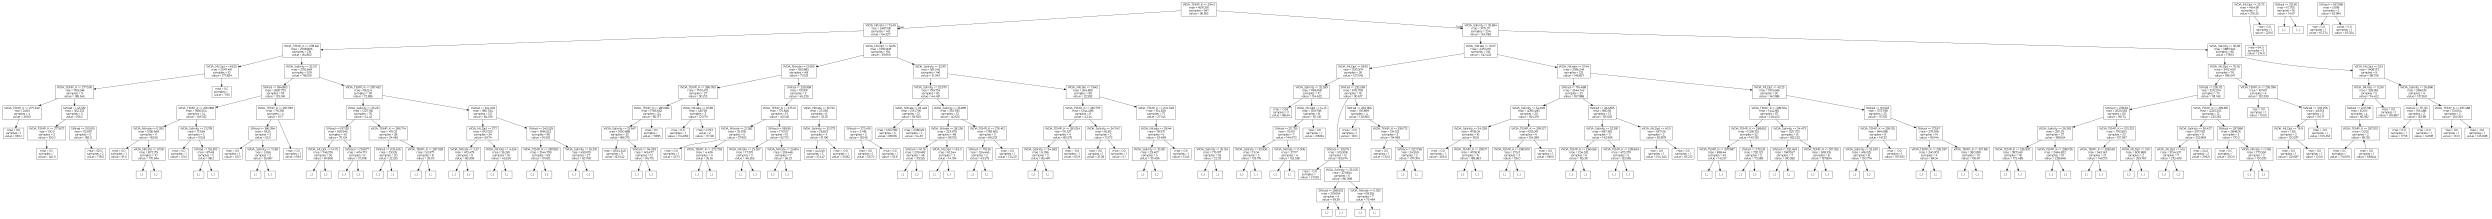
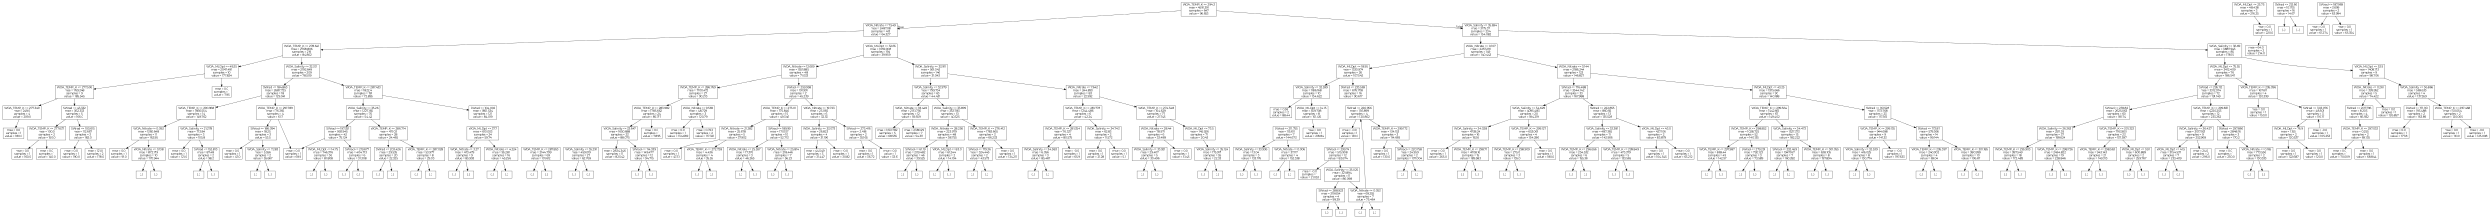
  digraph {
    fontname=Montserrat
    node [fontname=Montserrat shape=box]
    edge [fontname=Montserrat]
    n1 [label="WOA_TEMP_K <= 294.3\nmse = 4591.391\nsamples = 647\nvalue = 96.653"]
    n2 [label="WOA_Nitrate <= 7.549\nmse = 2487.08\nsamples = 413\nvalue = 64.327"]
    n3 [label="WOA_Salinity <= 35.694\nmse = 3175.37\nsamples = 234\nvalue = 154.082"]
    n4 [label="WOA_TEMP_K <= 278.641\nmse = 2768.806\nsamples = 219\nvalue = 84.802"]
    n5 [label="WOA_MLDpt <= 32.65\nmse = 1059.008\nsamples = 194\nvalue = 39.959"]
    n6 [label="WOA_Nitrate <= 0.107\nmse = 2257.291\nsamples = 149\nvalue = 140.443"]
    n7 [label="WOA_Salinity <= 36.69\nmse = 3887.943\nsamples = 85\nvalue = 178.15"]
    n8 [label="WOA_MLDpt <= 49.25\nmse = 2047.491\nsamples = 10\nvalue = 177.824"]
    n9 [label="WOA_Salinity <= 32.301\nmse = 2192.649\nsamples = 209\nvalue = 78.509"]
    n10 [label="WOA_Nitrate <= 12.609\nmse = 1551.885\nsamples = 48\nvalue = 71.033"]
    n11 [label="WOA_Salinity <= 33.911\nmse = 561.042\nsamples = 146\nvalue = 31.043"]
    n12 [label="WOA_TEMP_K <= 277.506\nmse = 769.248\nsamples = 9\nvalue = 185.545"]
    n13 [label="mse = 0.0\nsamples = 1\nvalue = 7.95"]
    n14 [label="SWrad <= 184.863\nmse = 2687.725\nsamples = 18\nvalue = 129.041"]
    n15 [label="WOA_TEMP_K <= 287.433\nmse = 1822.4\nsamples = 191\nvalue = 72.895"]
    n16 [label="WOA_TEMP_K <= 277.349\nmse = 249.0\nsamples = 4\nvalue = 209.0"]
    n17 [label="SWrad <= 43.332\nmse = 362.333\nsamples = 5\nvalue = 166.0"]
    n18 [label="mse = 0.0\nsamples = 1\nvalue = 180.0"]
    n19 [label="WOA_TEMP_K <= 277.637\nmse = 100.0\nsamples = 2\nvalue = 150.0"]
    n20 [label="SWrad <= 100.615\nmse = 112.667\nsamples = 3\nvalue = 182.0"]
    n21 [label="WOA_MLDpt <= 25.75\nmse = 48.438\nsamples = 3\nvalue = 216.25"]
    n22 [label="mse = 64.0\nsamples = 2\nvalue = 214.0"]
    n23 [label="mse = 0.0\nsamples = 1\nvalue = 220.0"]
+   n24 [label="mse = 0.0\nsamples = 1\nvalue = 160.0"]
    n25 [label="mse = 0.0\nsamples = 1\nvalue = 140.0"]
-   n27 [label="mse = 621.0\nsamples = 2\nvalue = 178.0"]
+   n26 [label="mse = 0.0\nsamples = 1\nvalue = 190.0"]
+   n27 [label="mse = 121.0\nsamples = 2\nvalue = 178.0"]
    n28 [label="WOA_TEMP_K <= 290.968\nmse = 1666.554\nsamples = 14\nvalue = 149.762"]
    n29 [label="WOA_TEMP_K <= 291.789\nmse = 76.365\nsamples = 4\nvalue = 61.7"]
    n30 [label="WOA_Salinity <= 35.26\nmse = 1227.165\nsamples = 70\nvalue = 54.42"]
    n31 [label="SWrad <= 104.002\nmse = 1851.534\nsamples = 121\nvalue = 84.019"]
    n32 [label="WOA_Nitrate <= 0.092\nmse = 1360.648\nsamples = 11\nvalue = 162.95"]
    n33 [label="WOA_Salinity <= 21.278\nmse = 173.84\nsamples = 3\nvalue = 105.8"]
    n34 [label="SWrad <= 186.094\nmse = 18.25\nsamples = 3\nvalue = 53.5"]
    n35 [label="mse = 0.0\nsamples = 1\nvalue = 69.9"]
    n36 [label="mse = 0.0\nsamples = 1\nvalue = 91.0"]
    n37 [label="WOA_Nitrate <= 0.138\nmse = 872.719\nsamples = 10\nvalue = 170.944"]
    n38 [label="mse = 0.0\nsamples = 1\nvalue = 121.0"]
    n39 [label="SWrad <= 152.813\nmse = 87.48\nsamples = 2\nvalue = 98.2"]
    n40 [label="(...)"]
    n41 [label="(...)"]
    n42 [label="(...)"]
    n43 [label="(...)"]
    n44 [label="mse = 0.0\nsamples = 1\nvalue = 47.0"]
    n45 [label="WOA_Salinity <= 7.283\nmse = 5.556\nsamples = 2\nvalue = 55.667"]
    n46 [label="(...)"]
    n47 [label="(...)"]
    n48 [label="SWrad <= 197.351\nmse = 993.945\nsamples = 42\nvalue = 75.124"]
    n49 [label="WOA_TEMP_K <= 286.714\nmse = 47.103\nsamples = 28\nvalue = 24.465"]
    n50 [label="WOA_MLDpt <= 37.7\nmse = 610.003\nsamples = 24\nvalue = 59.74"]
-   n51 [label="SWrad <= 240.529\nmse = 1996.522\nsamples = 96\nvalue = 91.502"]
    n52 [label="WOA_MLDpt <= 14.75\nmse = 746.376\nsamples = 36\nvalue = 81.808"]
    n53 [label="SWrad <= 219.677\nmse = 404.173\nsamples = 6\nvalue = 31.308"]
    n54 [label="SWrad <= 203.426\nmse = 29.535\nsamples = 20\nvalue = 22.325"]
    n55 [label="WOA_TEMP_K <= 287.028\nmse = 53.977\nsamples = 8\nvalue = 29.03"]
    n56 [label="(...)"]
    n57 [label="(...)"]
    n58 [label="(...)"]
    n59 [label="(...)"]
    n60 [label="(...)"]
    n61 [label="(...)"]
    n62 [label="(...)"]
    n63 [label="(...)"]
    n64 [label="WOA_Nitrate <= 3.27\nmse = 473.479\nsamples = 9\nvalue = 85.993"]
    n65 [label="WOA_Nitrate <= 4.224\nmse = 95.281\nsamples = 16\nvalue = 45.256"]
    n66 [label="WOA_TEMP_K <= 287.853\nmse = 2144.799\nsamples = 69\nvalue = 101.612"]
    n67 [label="WOA_Salinity <= 35.291\nmse = 459.019\nsamples = 27\nvalue = 62.769"]
    n68 [label="(...)"]
    n69 [label="(...)"]
    n70 [label="(...)"]
    n71 [label="(...)"]
    n72 [label="(...)"]
    n73 [label="(...)"]
    n74 [label="(...)"]
    n75 [label="(...)"]
    n76 [label="WOA_TEMP_K <= 286.769\nmse = 1700.472\nsamples = 27\nvalue = 90.213"]
    n77 [label="SWrad <= 259.958\nmse = 191.991\nsamples = 21\nvalue = 45.239"]
    n78 [label="WOA_Salinity <= 32.979\nmse = 799.734\nsamples = 63\nvalue = 44.431"]
    n79 [label="WOA_Nitrate <= 7.642\nmse = 244.893\nsamples = 83\nvalue = 22.992"]
    n80 [label="WOA_TEMP_K <= 283.982\nmse = 1785.662\nsamples = 24\nvalue = 85.717"]
    n81 [label="WOA_Nitrate <= 9.569\nmse = 48.729\nsamples = 3\nvalue = 120.79"]
    n82 [label="WOA_TEMP_K <= 273.01\nmse = 175.846\nsamples = 15\nvalue = 49.346"]
    n83 [label="WOA_Nitrate <= 19.723\nmse = 23.065\nsamples = 6\nvalue = 32.33"]
    n84 [label="WOA_Salinity <= 33.647\nmse = 1650.688\nsamples = 23\nvalue = 88.075"]
    n85 [label="mse = 0.0\nsamples = 1\nvalue = 7.895"]
    n86 [label="mse = 0.0\nsamples = 1\nvalue = 134.669"]
-   n87 [label="mse = 0.723\nvalue = 2\nvalue = 117.321"]
+   n87 [label="mse = 0.723\nsamples = 2\nvalue = 117.321"]
    n88 [label="mse = 2834.346\nsamples = 11\nvalue = 82.542"]
    n89 [label="SWrad <= 114.339\nmse = 149.477\nsamples = 12\nvalue = 94.715"]
    n90 [label="(...)"]
    n91 [label="(...)"]
    n92 [label="WOA_Nitrate <= 21.282\nmse = 25.678\nsamples = 5\nvalue = 37.902"]
    n93 [label="SWrad <= 189.99\nmse = 170.157\nsamples = 10\nvalue = 52.713"]
    n94 [label="WOA_Salinity <= 33.073\nmse = 26.823\nsamples = 4\nvalue = 31.196"]
    n95 [label="SWrad <= 273.416\nmse = 2.418\nsamples = 2\nvalue = 35.165"]
    n96 [label="mse = 0.0\nsamples = 1\nvalue = 47.31"]
    n97 [label="WOA_TEMP_K <= 272.728\nmse = 4.436\nsamples = 4\nvalue = 35.55"]
    n98 [label="WOA_Nitrate <= 25.557\nmse = 17.376\nsamples = 3\nvalue = 46.265"]
    n99 [label="WOA_Nitrate <= 25.814\nmse = 218.446\nsamples = 7\nvalue = 56.23"]
    n100 [label="(...)"]
    n101 [label="(...)"]
    n102 [label="(...)"]
    n103 [label="(...)"]
    n104 [label="(...)"]
    n105 [label="(...)"]
    n106 [label="mse = 44.549\nsamples = 3\nvalue = 31.447"]
    n107 [label="mse = -0.0\nsamples = 1\nvalue = 30.82"]
    n108 [label="mse = 0.0\nsamples = 1\nvalue = 36.72"]
-   n109 [label="mse = 0.0\nsamples = 1\nvalue = 33.61"]
+   n109 [label="mse = 0.0\nvalue = 1\nvalue = 33.61"]
    n110 [label="WOA_Nitrate <= 18.449\nmse = 2151.736\nsamples = 12\nvalue = 59.559"]
    n111 [label="WOA_Salinity <= 33.899\nmse = 353.783\nsamples = 51\nvalue = 40.325"]
    n112 [label="WOA_TEMP_K <= 281.778\nmse = 1244.486\nsamples = 6\nvalue = 42.24"]
    n113 [label="WOA_TEMP_K <= 274.348\nmse = 154.629\nsamples = 77\nvalue = 21.745"]
    n114 [label="mse = 1631.782\nsamples = 5\nvalue = 68.555"]
    n115 [label="mse = 2380.29\nsamples = 7\nvalue = 54.311"]
    n116 [label="WOA_Nitrate <= 28.256\nmse = 223.979\nsamples = 48\nvalue = 38.755"]
    n117 [label="WOA_TEMP_K <= 276.412\nmse = 1783.665\nsamples = 3\nvalue = 66.233"]
    n118 [label="SWrad <= 61.19\nmse = 209.482\nsamples = 46\nvalue = 39.525"]
    n119 [label="WOA_MLDpt <= 83.0\nmse = 61.244\nsamples = 2\nvalue = 14.104"]
    n120 [label="SWrad <= 179.36\nmse = 324.445\nsamples = 2\nvalue = 43.573"]
    n121 [label="mse = 0.0\nsamples = 1\nvalue = 134.211"]
    n122 [label="(...)"]
    n123 [label="(...)"]
    n124 [label="(...)"]
    n125 [label="(...)"]
    n126 [label="(...)"]
    n127 [label="(...)"]
    n128 [label="WOA_TEMP_K <= 281.354\nmse = 76.327\nsamples = 4\nvalue = 80.575"]
    n129 [label="WOA_Salinity <= 34.743\nmse = 62.83\nsamples = 2\nvalue = 11.572"]
    n130 [label="WOA_Nitrate <= 28.44\nmse = 78.971\nsamples = 6\nvalue = 33.489"]
+   n131 [label="WOA_MLDpt <= 73.5\nmse = 145.926\nsamples = 71\nvalue = 20.43"]
    n132 [label="WOA_Salinity <= 34.583\nmse = 6.056\nsamples = 3\nvalue = 85.467"]
    n133 [label="mse = -0.0\nsamples = 1\nvalue = 65.9"]
    n134 [label="mse = 0.0\nsamples = 1\nvalue = 21.28"]
    n135 [label="mse = 0.0\nsamples = 1\nvalue = 5.1"]
    n136 [label="(...)"]
    n137 [label="(...)"]
    n138 [label="WOA_Salinity <= 33.921\nmse = 29.407\nsamples = 5\nvalue = 30.496"]
    n139 [label="mse = 0.0\nsamples = 1\nvalue = 51.45"]
    n140 [label="WOA_Salinity <= 35.124\nmse = 175.971\nsamples = 55\nvalue = 22.33"]
    n141 [label="(...)"]
    n142 [label="(...)"]
    n143 [label="SWrad <= 212.66\nmse = 10.705\nsamples = 16\nvalue = 14.67"]
    n144 [label="(...)"]
    n145 [label="(...)"]
    n146 [label="(...)"]
    n147 [label="(...)"]
    n148 [label="WOA_MLDpt <= 18.95\nmse = 1330.974\nsamples = 26\nvalue = 107.542"]
    n149 [label="WOA_Nitrate <= 0.144\nmse = 2186.244\nsamples = 123\nvalue = 146.827"]
    n150 [label="WOA_MLDpt <= 75.55\nmse = 3412.409\nsamples = 76\nvalue = 186.547"]
    n151 [label="WOA_MLDpt <= 53.9\nmse = 1408.713\nsamples = 9\nvalue = 98.706"]
    n152 [label="WOA_Salinity <= 32.599\nmse = 1186.168\nsamples = 10\nvalue = 134.622"]
    n153 [label="SWrad <= 233.569\nmse = 676.708\nsamples = 16\nvalue = 90.617"]
    n154 [label="SWrad <= 176.488\nmse = 3544.142\nsamples = 33\nvalue = 167.988"]
    n155 [label="WOA_MLDpt <= 43.25\nmse = 1575.666\nsamples = 90\nvalue = 140.188"]
    n156 [label="mse = 0.58\nsamples = 2\nvalue = 88.44"]
    n157 [label="WOA_MLDpt <= 14.15\nmse = 559.708\nsamples = 8\nvalue = 151.415"]
    n158 [label="SWrad <= 226.956\nmse = 136.899\nsamples = 4\nvalue = 120.802"]
    n159 [label="SWrad <= 299.74\nmse = 515.908\nsamples = 12\nvalue = 82.674"]
    n160 [label="SWrad <= 211.755\nmse = 115.611\nsamples = 7\nvalue = 144.673"]
    n161 [label="mse = 0.0\nsamples = 1\nvalue = 218.84"]
    n162 [label="WOA_Salinity <= 33.936\nmse = 13.04\nsamples = 3\nvalue = 133.176"]
    n163 [label="WOA_Nitrate <= 0.006\nmse = 37.117\nsamples = 4\nvalue = 152.338"]
    n164 [label="(...)"]
    n165 [label="(...)"]
    n166 [label="(...)"]
    n167 [label="(...)"]
    n168 [label="WOA_TEMP_K <= 299.172\nmse = 134.153\nsamples = 3\nvalue = 114.669"]
    n169 [label="mse = -0.0\nsamples = 1\nvalue = 130.0"]
    n170 [label="WOA_Salinity <= 35.025\nmse = 321.894\nsamples = 11\nvalue = 86.098"]
    n171 [label="mse = -0.0\nsamples = 1\nvalue = 21.053"]
    n172 [label="mse = 0.0\nsamples = 1\nvalue = 130.0"]
-   n173 [label="SWrad <= 220.758\nmse = 24.959\nsamples = 2\nvalue = 107.004"]
+   n173 [label="SWrad <= 220.758\nmse = 24.959\nsamples = 2\nsamples = 107.004"]
    n174 [label="(...)"]
    n175 [label="(...)"]
    n176 [label="WOA_Nitrate <= 0.053\nmse = 69.255\nsamples = 7\nvalue = 75.464"]
    n177 [label="SWrad <= 288.923\nmse = 319.654\nsamples = 4\nvalue = 99.39"]
    n178 [label="(...)"]
    n179 [label="(...)"]
    n180 [label="(...)"]
    n181 [label="(...)"]
    n182 [label="WOA_Salinity <= 34.629\nmse = 4095.483\nsamples = 20\nvalue = 184.219"]
    n183 [label="SWrad <= 222.855\nmse = 860.92\nsamples = 13\nvalue = 135.528"]
    n184 [label="WOA_TEMP_K <= 299.564\nmse = 1442.661\nsamples = 67\nvalue = 149.402"]
    n185 [label="SWrad <= 161.528\nmse = 1173.768\nsamples = 23\nvalue = 117.361"]
    n186 [label="WOA_Salinity <= 34.028\nmse = 4738.24\nsamples = 16\nvalue = 192.6"]
    n187 [label="WOA_TEMP_K <= 299.127\nmse = 653.061\nsamples = 4\nvalue = 154.286"]
    n188 [label="WOA_Salinity <= 33.381\nmse = 487.365\nsamples = 11\nvalue = 142.906"]
    n189 [label="WOA_MLDpt <= 43.0\nmse = 427.106\nsamples = 2\nvalue = 83.879"]
    n190 [label="mse = 0.0\nsamples = 1\nvalue = 265.0"]
    n191 [label="WOA_TEMP_K <= 298.71\nmse = 4708.16\nsamples = 15\nvalue = 189.583"]
    n192 [label="WOA_TEMP_K <= 298.909\nmse = 275.0\nsamples = 3\nvalue = 135.0"]
    n193 [label="mse = 0.0\nsamples = 1\nvalue = 180.0"]
    n194 [label="(...)"]
    n195 [label="(...)"]
    n196 [label="(...)"]
    n197 [label="(...)"]
    n198 [label="WOA_TEMP_K <= 296.656\nmse = 234.532\nsamples = 6\nvalue = 155.361"]
    n199 [label="WOA_TEMP_K <= 299.849\nmse = 473.379\nsamples = 5\nvalue = 133.565"]
    n200 [label="mse = 0.0\nsamples = 1\nvalue = 104.545"]
    n201 [label="mse = 0.0\nsamples = 1\nvalue = 63.212"]
    n202 [label="(...)"]
    n203 [label="(...)"]
    n204 [label="(...)"]
    n205 [label="(...)"]
    n206 [label="WOA_TEMP_K <= 298.852\nmse = 1028.725\nsamples = 52\nvalue = 140.135"]
    n207 [label="WOA_Salinity <= 34.473\nmse = 1527.373\nsamples = 15\nvalue = 182.222"]
    n208 [label="WOA_TEMP_K <= 299.135\nmse = 944.698\nsamples = 9\nvalue = 141.33"]
    n209 [label="SWrad <= 173.811\nmse = 579.366\nsamples = 14\nvalue = 99.144"]
    n210 [label="WOA_TEMP_K <= 297.987\nmse = 869.44\nsamples = 49\nvalue = 142.57"]
    n211 [label="SWrad <= 279.251\nmse = 792.123\nsamples = 3\nvalue = 73.589"]
    n212 [label="SWrad <= 232.459\nmse = 1947.167\nsamples = 7\nvalue = 160.282"]
    n213 [label="WOA_TEMP_K <= 301.055\nmse = 638.105\nsamples = 8\nvalue = 197.894"]
    n214 [label="(...)"]
    n215 [label="(...)"]
    n216 [label="(...)"]
    n217 [label="(...)"]
    n218 [label="(...)"]
    n219 [label="(...)"]
    n220 [label="(...)"]
    n221 [label="(...)"]
    n222 [label="WOA_Salinity <= 32.539\nmse = 416.025\nsamples = 8\nvalue = 130.774"]
    n223 [label="mse = -0.0\nsamples = 1\nvalue = 197.633"]
    n224 [label="WOA_TEMP_K <= 295.397\nmse = 240.002\nsamples = 4\nvalue = 69.04"]
    n225 [label="WOA_TEMP_K <= 301.185\nmse = 380.999\nsamples = 10\nvalue = 106.67"]
    n226 [label="(...)"]
    n227 [label="(...)"]
    n228 [label="(...)"]
    n229 [label="(...)"]
    n230 [label="(...)"]
    n231 [label="(...)"]
    n232 [label="SWrad <= 295.112\nmse = 3312.574\nsamples = 72\nvalue = 191.149"]
    n233 [label="WOA_TEMP_K <= 295.096\nmse = 167.611\nsamples = 4\nvalue = 120.399"]
    n234 [label="WOA_Nitrate <= 0.261\nmse = 399.952\nsamples = 5\nvalue = 74.422"]
    n235 [label="WOA_Salinity <= 36.866\nmse = 569.633\nsamples = 4\nvalue = 137.559"]
    n236 [label="SWrad <= 239.82\nmse = 2625.063\nsamples = 60\nvalue = 181.74"]
    n237 [label="WOA_TEMP_K <= 299.831\nmse = 4220.253\nsamples = 12\nvalue = 233.262"]
    n238 [label="mse = 0.0\nsamples = 1\nvalue = 150.0"]
    n239 [label="SWrad <= 303.076\nmse = 48.501\nsamples = 3\nvalue = 116.17"]
    n240 [label="WOA_Salinity <= 36.363\nmse = 2511.39\nsamples = 37\nvalue = 199.624"]
    n241 [label="WOA_TEMP_K <= 301.323\nmse = 1763.851\nsamples = 23\nvalue = 157.597"]
    n242 [label="WOA_Salinity <= 36.427\nmse = 3017.921\nsamples = 9\nvalue = 252.969"]
    n243 [label="SWrad <= 297.866\nmse = 2848.16\nsamples = 3\nvalue = 170.2"]
    n244 [label="WOA_TEMP_K <= 295.903\nmse = 997.549\nsamples = 18\nvalue = 172.489"]
    n245 [label="WOA_TEMP_K <= 298.726\nmse = 2494.822\nsamples = 19\nvalue = 228.846"]
    n246 [label="WOA_TEMP_K <= 298.563\nmse = 943.143\nsamples = 21\nvalue = 149.313"]
    n247 [label="WOA_MLDpt <= 59.1\nmse = 600.889\nsamples = 2\nvalue = 259.767"]
    n248 [label="(...)"]
    n249 [label="(...)"]
    n250 [label="(...)"]
    n251 [label="(...)"]
    n252 [label="(...)"]
    n253 [label="(...)"]
    n254 [label="(...)"]
    n255 [label="(...)"]
    n256 [label="WOA_MLDpt <= 41.5\nmse = 3154.537\nsamples = 7\nvalue = 233.409"]
    n257 [label="mse = 24.0\nsamples = 2\nvalue = 296.0"]
    n258 [label="mse = 0.0\nsamples = 1\nvalue = 230.0"]
    n259 [label="WOA_Nitrate <= 0.165\nmse = 773.556\nsamples = 2\nvalue = 130.333"]
    n260 [label="(...)"]
    n261 [label="(...)"]
    n262 [label="(...)"]
    n263 [label="(...)"]
    n264 [label="WOA_MLDpt <= 76.9\nmse = 1.155\nsamples = 2\nvalue = 120.537"]
    n265 [label="mse = -0.0\nsamples = 1\nvalue = 105.253"]
    n266 [label="mse = 0.0\nsamples = 1\nvalue = 122.687"]
    n267 [label="mse = 0.0\nsamples = 1\nvalue = 120.0"]
    n268 [label="SWrad <= 207.796\nmse = 8.203\nsamples = 4\nvalue = 66.932"]
    n269 [label="mse = 0.0\nsamples = 1\nvalue = 126.857"]
    n270 [label="SWrad <= 171.161\nmse = 193.488\nsamples = 2\nvalue = 163.89"]
    n271 [label="WOA_TEMP_K <= 297.468\nmse = 50.054\nsamples = 2\nvalue = 120.005"]
    n272 [label="WOA_TEMP_K <= 297.033\nmse = 0.255\nsamples = 2\nvalue = 69.135"]
    n273 [label="SWrad <= 187.969\nmse = 3.699\nsamples = 2\nvalue = 63.994"]
    n274 [label="mse = 0.0\nsamples = 1\nvalue = 61.274"]
-   n275 [label="value = 0.0\nsamples = 1\nvalue = 65.354"]
+   n275 [label="mse = 0.0\nsamples = 1\nvalue = 65.354"]
    n276 [label="mse = 0.0\nsamples = 1\nvalue = 70.009"]
    n277 [label="mse = 0.0\nsamples = 1\nvalue = 68.844"]
    n278 [label="mse = 0.0\nsamples = 1\nvalue = 177.8"]
-   n279 [label="mse = 0.0\nsamples = 1\nvalue = 149.98"]
    n280 [label="mse = 0.0\nsamples = 1\nvalue = 110.0"]
    n281 [label="mse = -0.0\nsamples = 1\nvalue = 125.008"]
    n1 -> n2 [headlabel=True labelangle=45 labeldistance=2.5]
    n1 -> n3 [headlabel=False labelangle=-45 labeldistance=2.5]
    n2 -> n4
    n2 -> n5
    n3 -> n6
    n3 -> n7
    n4 -> n8
    n4 -> n9
    n5 -> n10
    n5 -> n11
    n6 -> n148
    n6 -> n149
    n7 -> n150
    n7 -> n151
    n8 -> n12
    n8 -> n13
    n9 -> n14
    n9 -> n15
    n10 -> n76
    n10 -> n77
    n11 -> n78
    n11 -> n79
    n12 -> n16
    n12 -> n17
    n14 -> n28
    n14 -> n29
    n15 -> n30
    n15 -> n31
    n16 -> n18
    n17 -> n19
+   n17 -> n20
+   n19 -> n24
    n19 -> n25
+   n20 -> n26
    n20 -> n27
-   n21 -> n22
+   n23 -> n22
    n21 -> n23
    n28 -> n32
    n28 -> n33
    n29 -> n34
    n29 -> n35
    n30 -> n48
    n30 -> n49
-   n31 -> n50
-   n31 -> n51
    n32 -> n36
    n32 -> n37
    n33 -> n38
    n33 -> n39
    n34 -> n44
    n34 -> n45
    n37 -> n40
    n37 -> n41
    n39 -> n42
    n39 -> n43
    n45 -> n46
    n45 -> n47
-   n48 -> n52
+   n48 -> n35
    n48 -> n53
    n49 -> n54
    n49 -> n55
    n50 -> n64
    n50 -> n65
-   n51 -> n66
-   n51 -> n67
    n52 -> n56
    n52 -> n57
    n53 -> n58
    n53 -> n59
    n54 -> n60
    n54 -> n61
    n55 -> n62
    n55 -> n63
    n64 -> n68
    n64 -> n69
    n65 -> n70
    n65 -> n71
    n66 -> n72
    n66 -> n73
    n67 -> n74
    n67 -> n75
    n76 -> n80
    n76 -> n81
    n77 -> n82
+   n77 -> n83
    n78 -> n110
    n78 -> n111
    n79 -> n112
    n79 -> n113
    n80 -> n84
    n80 -> n85
    n81 -> n86
    n81 -> n87
    n82 -> n92
    n82 -> n93
    n83 -> n94
+   n83 -> n95
    n84 -> n88
    n84 -> n89
    n89 -> n90
    n89 -> n91
    n92 -> n96
    n92 -> n97
    n93 -> n98
    n93 -> n99
    n94 -> n106
    n94 -> n107
    n95 -> n108
    n95 -> n109
    n97 -> n100
    n97 -> n101
    n98 -> n102
    n98 -> n103
    n99 -> n104
    n99 -> n105
    n110 -> n114
    n110 -> n115
    n111 -> n116
    n111 -> n117
    n112 -> n128
    n112 -> n129
    n113 -> n130
+   n113 -> n131
    n116 -> n118
    n116 -> n119
    n117 -> n120
    n117 -> n121
    n118 -> n122
    n118 -> n123
    n119 -> n124
    n119 -> n125
    n120 -> n126
    n120 -> n127
    n128 -> n132
    n128 -> n133
    n129 -> n134
    n129 -> n135
    n130 -> n138
    n130 -> n139
+   n131 -> n140
    n132 -> n136
    n132 -> n137
    n138 -> n141
    n138 -> n142
    n140 -> n146
    n140 -> n147
    n143 -> n144
    n143 -> n145
    n148 -> n152
    n148 -> n153
    n149 -> n154
    n149 -> n155
    n150 -> n232
    n150 -> n233
    n151 -> n234
    n151 -> n235
    n152 -> n156
    n152 -> n157
-   n153 -> n158
-   n153 -> n159
+   n176 -> n158
+   n169 -> n159
    n154 -> n182
    n154 -> n183
    n155 -> n184
    n155 -> n185
-   n157 -> n160
    n157 -> n161
    n158 -> n168
    n158 -> n169
    n159 -> n170
    n159 -> n171
    n160 -> n162
    n160 -> n163
    n162 -> n164
    n162 -> n165
    n163 -> n166
    n163 -> n167
    n168 -> n172
    n168 -> n173
    n170 -> n176
    n170 -> n177
    n173 -> n174
    n173 -> n175
    n176 -> n178
    n176 -> n179
    n177 -> n180
    n177 -> n181
    n182 -> n186
    n182 -> n187
    n183 -> n188
    n183 -> n189
    n184 -> n206
    n184 -> n207
    n185 -> n208
    n185 -> n209
    n186 -> n190
    n186 -> n191
    n187 -> n192
    n187 -> n193
    n188 -> n198
    n188 -> n199
    n189 -> n200
    n189 -> n201
    n191 -> n194
    n191 -> n195
    n192 -> n196
    n192 -> n197
    n198 -> n202
    n198 -> n203
    n199 -> n204
    n199 -> n205
    n206 -> n210
    n206 -> n211
    n207 -> n212
    n207 -> n213
    n208 -> n222
    n208 -> n223
    n209 -> n224
    n209 -> n225
    n210 -> n214
    n210 -> n215
    n211 -> n216
    n211 -> n217
    n212 -> n218
    n212 -> n219
    n213 -> n220
    n213 -> n221
    n222 -> n226
    n222 -> n227
    n224 -> n228
    n224 -> n229
    n225 -> n230
    n225 -> n231
    n232 -> n236
    n232 -> n237
    n233 -> n238
    n233 -> n239
    n234 -> n268
    n234 -> n269
    n235 -> n270
    n235 -> n271
    n236 -> n240
    n236 -> n241
    n237 -> n242
    n237 -> n243
    n239 -> n264
-   n239 -> n265
+   n265 -> n239
    n240 -> n244
    n240 -> n245
    n241 -> n246
    n241 -> n247
    n242 -> n256
    n242 -> n257
    n243 -> n258
    n243 -> n259
    n244 -> n248
    n244 -> n249
    n245 -> n250
    n245 -> n251
    n246 -> n252
    n246 -> n253
    n247 -> n254
    n247 -> n255
    n256 -> n260
    n256 -> n261
    n259 -> n262
    n259 -> n263
    n264 -> n266
    n264 -> n267
    n268 -> n272
    n270 -> n278
-   n270 -> n279
    n271 -> n280
    n271 -> n281
    n272 -> n276
-   n277 -> n272
+   n272 -> n277
    n273 -> n274
    n273 -> n275
  }
